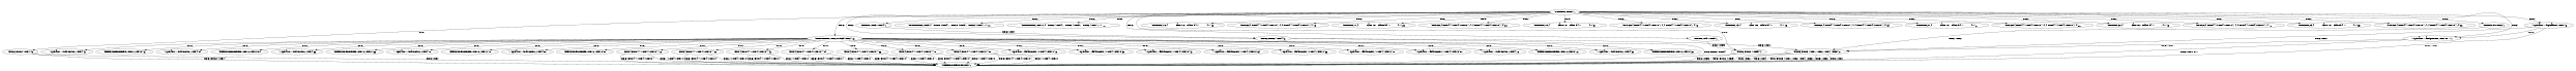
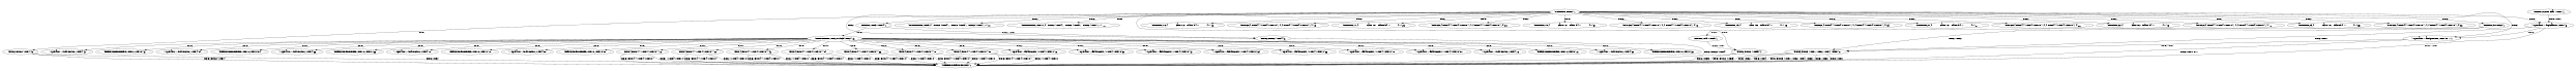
  digraph {
    fontname="DejaVu Serif"
    node [fontname="DejaVu Serif"]
    edge [fontname="DejaVu Serif"]
    n1 [label=<(METHOD,FUN1)<SUB>1</SUB>>]
    n2 [label=<(PARAM,int VAR2)<SUB>1</SUB>>]
    n3 [label=<(PARAM,VAR3 *VAR4)<SUB>1</SUB>>]
    n4 [label=<(PARAM,void *VAR5)<SUB>1</SUB>>]
    n5 [label=<(FUN2,FUN2 (VAR4))<SUB>3</SUB>>]
    n6 [label=<(FUN2,FUN2 (VAR5))<SUB>4</SUB>>]
    n7 [label=<(FUN2,FUN2 (VAR7))<SUB>5</SUB>>]
    n8 [label=<(IDENTIFIER,VAR9,{   FUN2 (VAR4);   FUN2 (VAR5);   FUN2 (VAR7); ...)<SUB>10</SUB>>]
    n9 [label=<(IDENTIFIER,VAR11,{   FUN2 (VAR4);   FUN2 (VAR5);   FUN2 (VAR7); ...)<SUB>101</SUB>>]
    n10 [label=<(&lt;operator&gt;.logicalNot,!VAR1)<SUB>6</SUB>>]
    n11 [label=<(IDENTIFIER,VAR2,switch(VAR2))<SUB>13</SUB>>]
    n12 [label=<(&lt;operator&gt;.assignment,VAR1 = &quot;&quot;)<SUB>7</SUB>>]
    n13 [label=<(LITERAL,16,{            case 16:   #line 94 &quot;&quot;           {...)<SUB>13</SUB>>]
    n14 [label=<(BLOCK,{ FUN4(((*VAR4).VAR10)); },{ FUN4(((*VAR4).VAR10)); })<SUB>18</SUB>>]
    n15 [label=<(LITERAL,17,{            case 16:   #line 94 &quot;&quot;           {...)<SUB>25</SUB>>]
    n16 [label=<(BLOCK,{ FUN4(((*VAR4).VAR10)); },{ FUN4(((*VAR4).VAR10)); })<SUB>30</SUB>>]
    n17 [label=<(LITERAL,18,{            case 16:   #line 94 &quot;&quot;           {...)<SUB>37</SUB>>]
    n18 [label=<(BLOCK,{ FUN4(((*VAR4).VAR10)); },{ FUN4(((*VAR4).VAR10)); })<SUB>42</SUB>>]
    n19 [label=<(LITERAL,19,{            case 16:   #line 94 &quot;&quot;           {...)<SUB>49</SUB>>]
    n20 [label=<(BLOCK,{ FUN4(((*VAR4).VAR10)); },{ FUN4(((*VAR4).VAR10)); })<SUB>54</SUB>>]
    n21 [label=<(LITERAL,21,{            case 16:   #line 94 &quot;&quot;           {...)<SUB>61</SUB>>]
    n22 [label=<(BLOCK,{ FUN4(((*VAR4).VAR10)); },{ FUN4(((*VAR4).VAR10)); })<SUB>66</SUB>>]
    n23 [label=<(LITERAL,22,{            case 16:   #line 94 &quot;&quot;           {...)<SUB>73</SUB>>]
    n24 [label=<(BLOCK,{ FUN4(((*VAR4).VAR10)); },{ FUN4(((*VAR4).VAR10)); })<SUB>78</SUB>>]
    n25 [label=<(LITERAL,23,{            case 16:   #line 94 &quot;&quot;           {...)<SUB>85</SUB>>]
    n26 [label=<(BLOCK,{ FUN4(((*VAR4).VAR10)); },{ FUN4(((*VAR4).VAR10)); })<SUB>90</SUB>>]
+   n27 [label=<(PARAM,const char *VAR1)<SUB>1</SUB>>]
    n28 [label=<(FUN3,FUN3 (VAR1, VAR2, VAR4, VAR8))<SUB>8</SUB>>]
    n29 [label=<(METHOD_RETURN,ANY)<SUB>1</SUB>>]
    n30 [label=<(FUN4,FUN4(((*VAR4).VAR10)))<SUB>18</SUB>>]
    n31 [label=<(FUN4,FUN4(((*VAR4).VAR10)))<SUB>30</SUB>>]
    n32 [label=<(FUN4,FUN4(((*VAR4).VAR10)))<SUB>42</SUB>>]
    n33 [label=<(FUN4,FUN4(((*VAR4).VAR10)))<SUB>54</SUB>>]
    n34 [label=<(FUN4,FUN4(((*VAR4).VAR10)))<SUB>66</SUB>>]
    n35 [label=<(FUN4,FUN4(((*VAR4).VAR10)))<SUB>78</SUB>>]
    n36 [label=<(FUN4,FUN4(((*VAR4).VAR10)))<SUB>90</SUB>>]
    n37 [label=<(&lt;operator&gt;.fieldAccess,(*VAR4).VAR10)<SUB>18</SUB>>]
    n38 [label=<(&lt;operator&gt;.fieldAccess,(*VAR4).VAR10)<SUB>30</SUB>>]
    n39 [label=<(&lt;operator&gt;.fieldAccess,(*VAR4).VAR10)<SUB>42</SUB>>]
    n40 [label=<(&lt;operator&gt;.fieldAccess,(*VAR4).VAR10)<SUB>54</SUB>>]
    n41 [label=<(&lt;operator&gt;.fieldAccess,(*VAR4).VAR10)<SUB>66</SUB>>]
    n42 [label=<(&lt;operator&gt;.fieldAccess,(*VAR4).VAR10)<SUB>78</SUB>>]
    n43 [label=<(&lt;operator&gt;.fieldAccess,(*VAR4).VAR10)<SUB>90</SUB>>]
    n44 [label=<(&lt;operator&gt;.indirection,*VAR4)<SUB>18</SUB>>]
    n45 [label=<(FIELD_IDENTIFIER,VAR10,VAR10)<SUB>18</SUB>>]
    n46 [label=<(&lt;operator&gt;.indirection,*VAR4)<SUB>30</SUB>>]
    n47 [label=<(FIELD_IDENTIFIER,VAR10,VAR10)<SUB>30</SUB>>]
    n48 [label=<(&lt;operator&gt;.indirection,*VAR4)<SUB>42</SUB>>]
    n49 [label=<(FIELD_IDENTIFIER,VAR10,VAR10)<SUB>42</SUB>>]
    n50 [label=<(&lt;operator&gt;.indirection,*VAR4)<SUB>54</SUB>>]
    n51 [label=<(FIELD_IDENTIFIER,VAR10,VAR10)<SUB>54</SUB>>]
    n52 [label=<(&lt;operator&gt;.indirection,*VAR4)<SUB>66</SUB>>]
    n53 [label=<(FIELD_IDENTIFIER,VAR10,VAR10)<SUB>66</SUB>>]
    n54 [label=<(&lt;operator&gt;.indirection,*VAR4)<SUB>78</SUB>>]
    n55 [label=<(FIELD_IDENTIFIER,VAR10,VAR10)<SUB>78</SUB>>]
    n56 [label=<(&lt;operator&gt;.indirection,*VAR4)<SUB>90</SUB>>]
    n57 [label=<(FIELD_IDENTIFIER,VAR10,VAR10)<SUB>90</SUB>>]
    n1 -> n2 [label="DDG: "]
    n1 -> n3 [label="DDG: "]
-   n1 -> n4 [label="DDG: "]
+   n2 -> n4 [label="DDG: "]
    n1 -> n5 [label="DDG: "]
    n1 -> n6 [label="DDG: "]
    n1 -> n7 [label="CDG: "]
    n1 -> n8 [label="DDG: "]
    n1 -> n9 [label="DDG: "]
-   n1 -> n10 [label="CDG: "]
-   n1 -> n11 [label="DDG: "]
+   n1 -> n10 [label="DDG: "]
+   n3 -> n11 [label="DDG: "]
    n1 -> n12 [label="DDG: "]
    n1 -> n13 [label="DDG: "]
    n1 -> n14 [label="DDG: "]
    n1 -> n15 [label="DDG: "]
    n1 -> n16 [label="DDG: "]
    n1 -> n17 [label="DDG: "]
    n1 -> n18 [label="DDG: "]
    n1 -> n19 [label="DDG: "]
    n1 -> n20 [label="DDG: "]
    n1 -> n21 [label="DDG: "]
    n1 -> n22 [label="DDG: "]
    n1 -> n23 [label="DDG: "]
    n1 -> n24 [label="DDG: "]
    n1 -> n25 [label="DDG: "]
    n1 -> n26 [label="DDG: "]
    n2 -> n28 [label="DDG: VAR2"]
-   n3 -> n5 [label="DDG: VAR4"]
-   n4 -> n6 [label="DDG: VAR5"]
-   n5 -> n28 [label="DDG: VAR4"]
-   n5 -> n29 [label="DDG: FUN2 (FUN4)"]
+   n3 -> n5 [label="DDG: !VAR1"]
+   n4 -> n6 [label="DDG: VAR7"]
+   n5 -> n29 [label="DDG: FUN2 (VAR4)"]
    n6 -> n29 [label="DDG: VAR5"]
    n6 -> n29 [label="DDG: FUN2 (VAR5)"]
    n7 -> n29 [label="DDG: VAR7"]
    n7 -> n29 [label="DDG: FUN2 (VAR7)"]
    n10 -> n12 [label="CDG: "]
    n10 -> n28 [label="DDG: VAR1"]
    n10 -> n29 [label="DDG: !VAR1"]
    n11 -> n30 [label="CDG: "]
    n11 -> n31 [label="CDG: "]
    n11 -> n32 [label="CDG: "]
    n11 -> n33 [label="CDG: "]
    n11 -> n34 [label="CDG: "]
    n11 -> n35 [label="CDG: "]
    n11 -> n36 [label="CDG: "]
    n11 -> n37 [label="CDG: "]
    n11 -> n38 [label="CDG: "]
    n11 -> n39 [label="CDG: "]
    n11 -> n40 [label="CDG: "]
    n11 -> n41 [label="CDG: "]
    n11 -> n42 [label="CDG: "]
    n11 -> n43 [label="CDG: "]
    n11 -> n44 [label="CDG: "]
    n11 -> n45 [label="CDG: "]
    n11 -> n46 [label="CDG: "]
    n11 -> n47 [label="CDG: "]
    n11 -> n48 [label="CDG: "]
    n11 -> n49 [label="CDG: "]
    n11 -> n50 [label="CDG: "]
    n11 -> n51 [label="CDG: "]
    n11 -> n52 [label="CDG: "]
    n11 -> n53 [label="CDG: "]
    n11 -> n54 [label="CDG: "]
    n11 -> n55 [label="CDG: "]
    n11 -> n56 [label="CDG: "]
    n11 -> n57 [label="CDG: "]
    n12 -> n28 [label="DDG: VAR1"]
    n12 -> n29 [label="DDG: VAR1 = &quot;&quot;"]
+   n27 -> n10 [label="DDG: VAR1"]
    n28 -> n29 [label="DDG: VAR1"]
    n28 -> n29 [label="DDG: VAR2"]
    n28 -> n29 [label="DDG: VAR4"]
    n28 -> n29 [label="DDG: FUN3 (VAR1, VAR2, VAR4, VAR8)"]
    n28 -> n29 [label="DDG: VAR8"]
    n30 -> n29 [label="DDG: (*VAR4).VAR10"]
    n30 -> n29 [label="DDG: FUN4(((*VAR4).VAR10))"]
    n31 -> n29 [label="DDG: (*VAR4).VAR10"]
    n31 -> n29 [label="DDG: FUN4(((*VAR4).VAR10))"]
    n32 -> n29 [label="DDG: (*VAR4).VAR10"]
    n32 -> n29 [label="DDG: FUN4(((*VAR4).VAR10))"]
    n33 -> n29 [label="DDG: (*VAR4).VAR10"]
    n33 -> n29 [label="DDG: FUN4(((*VAR4).VAR10))"]
    n34 -> n29 [label="DDG: (*VAR4).VAR10"]
    n34 -> n29 [label="DDG: FUN4(((*VAR4).VAR10))"]
    n35 -> n29 [label="DDG: (*VAR4).VAR10"]
    n35 -> n29 [label="DDG: FUN4(((*VAR4).VAR10))"]
    n36 -> n29 [label="DDG: (*VAR4).VAR10"]
    n36 -> n29 [label="DDG: FUN4(((*VAR4).VAR10))"]
  }
